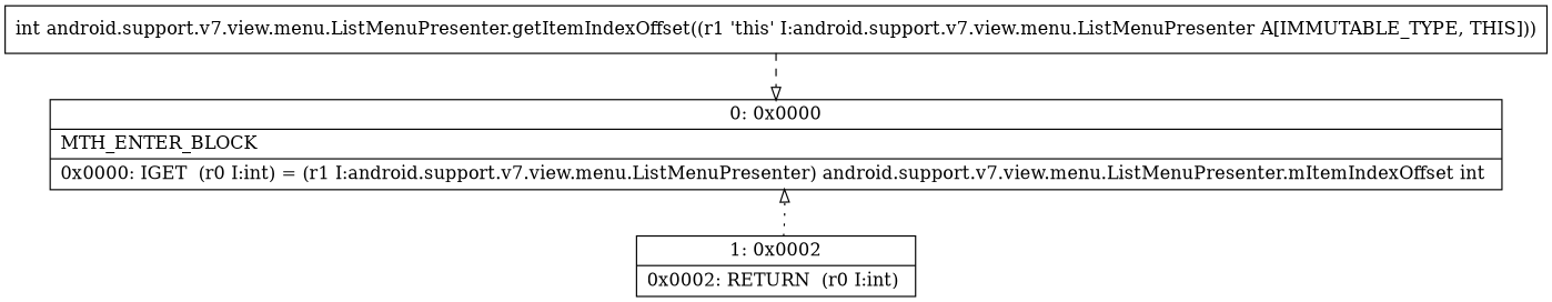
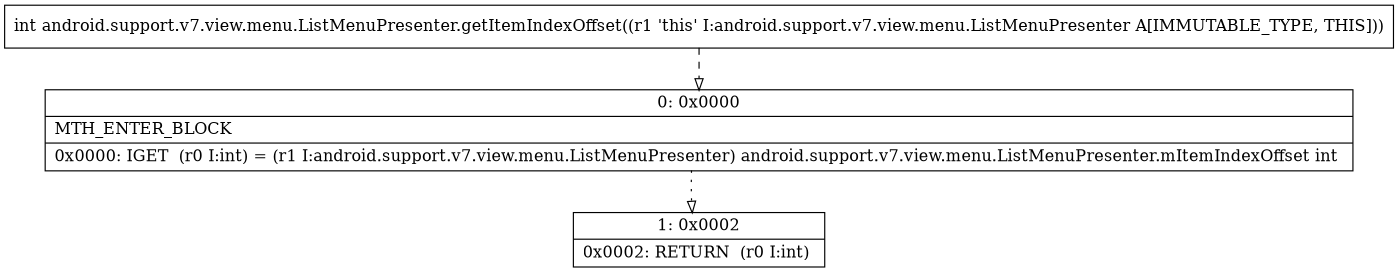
  digraph {
    node [shape=record]
    edge [arrowhead=onormal]
    n1 [label="{0\:\ 0x0000|MTH_ENTER_BLOCK\l|0x0000: IGET  (r0 I:int) = (r1 I:android.support.v7.view.menu.ListMenuPresenter) android.support.v7.view.menu.ListMenuPresenter.mItemIndexOffset int \l}"]
    n2 [label="{1\:\ 0x0002|0x0002: RETURN  (r0 I:int) \l}"]
    n3 [label="{int android.support.v7.view.menu.ListMenuPresenter.getItemIndexOffset((r1 'this' I:android.support.v7.view.menu.ListMenuPresenter A[IMMUTABLE_TYPE, THIS])) }"]
-   n2 -> n1 [style=dotted]
+   n1 -> n2 [style=dotted]
    n3 -> n1 [style=dashed]
  }
